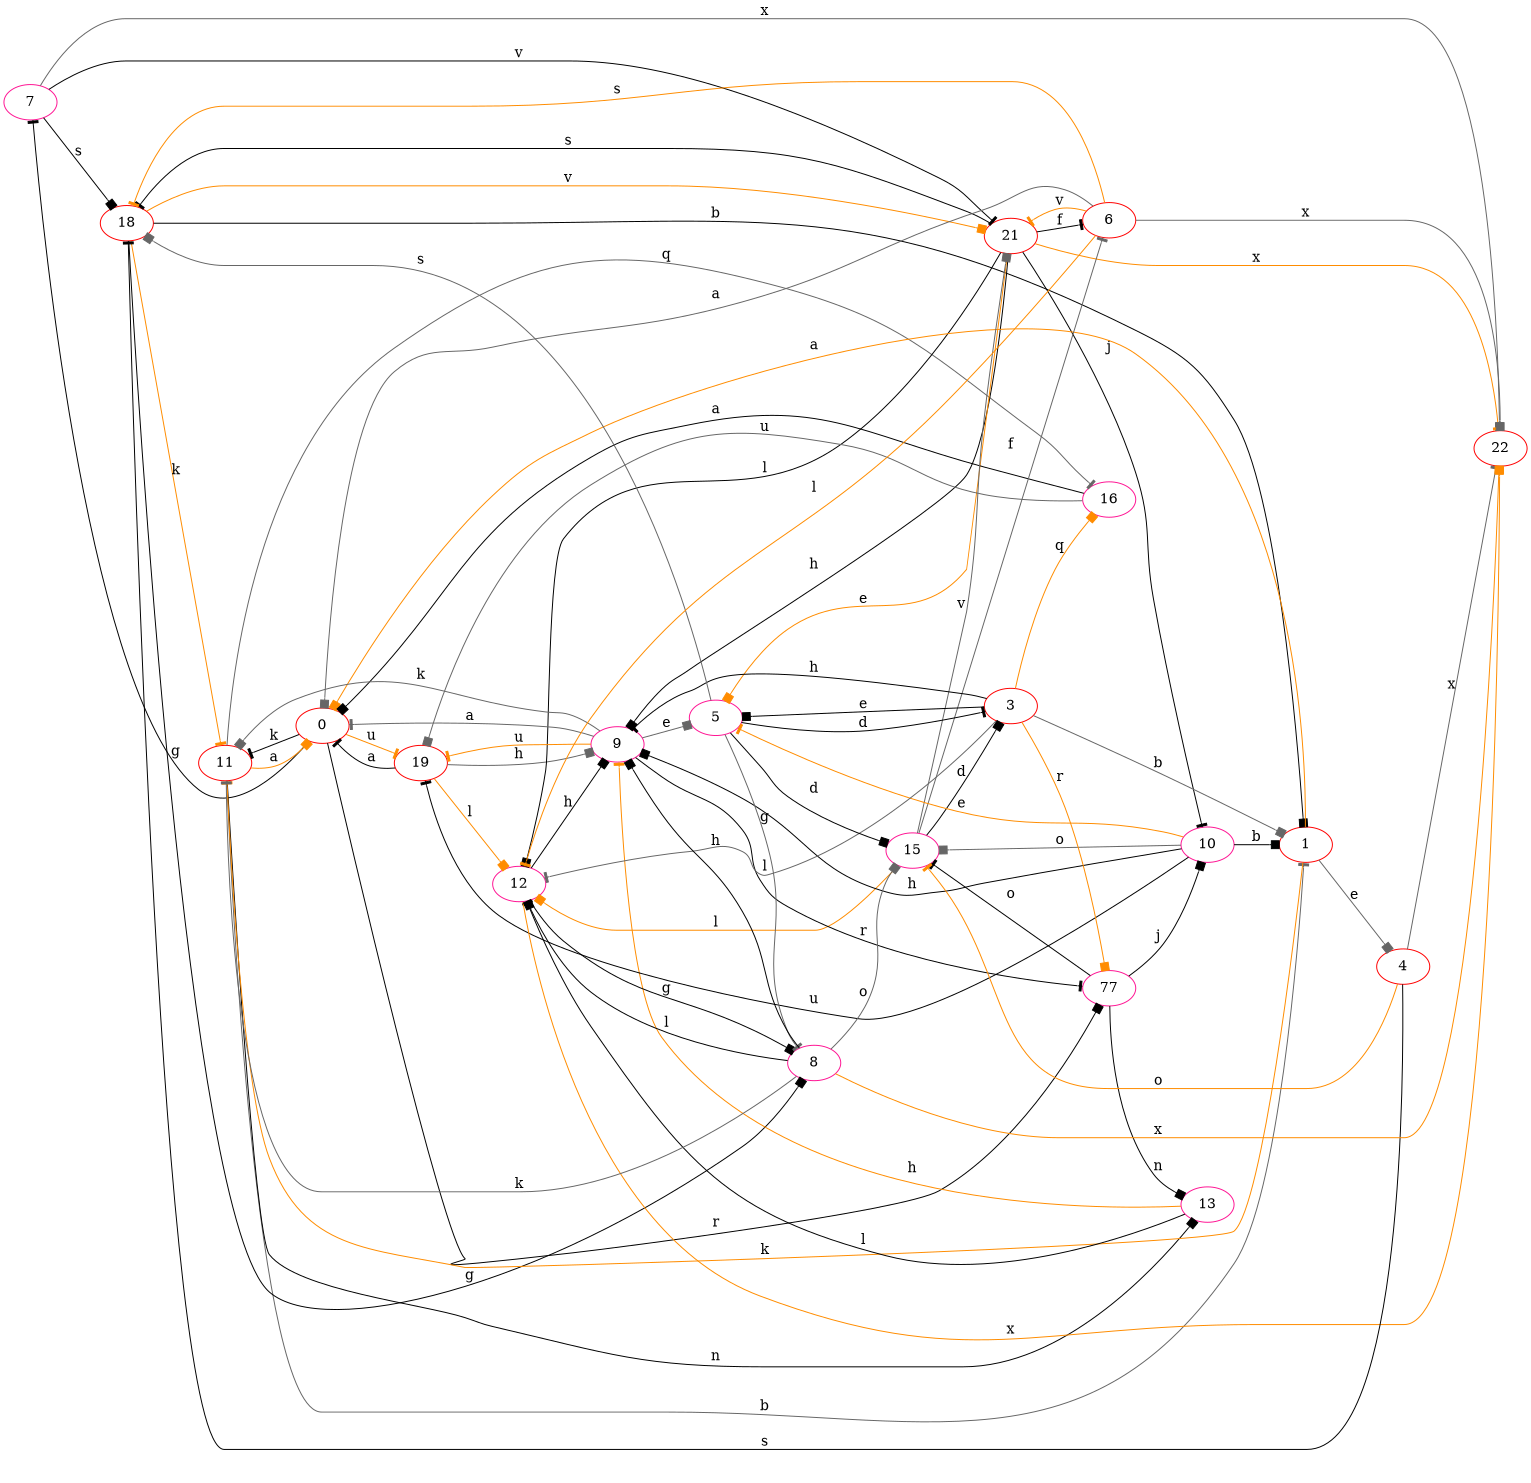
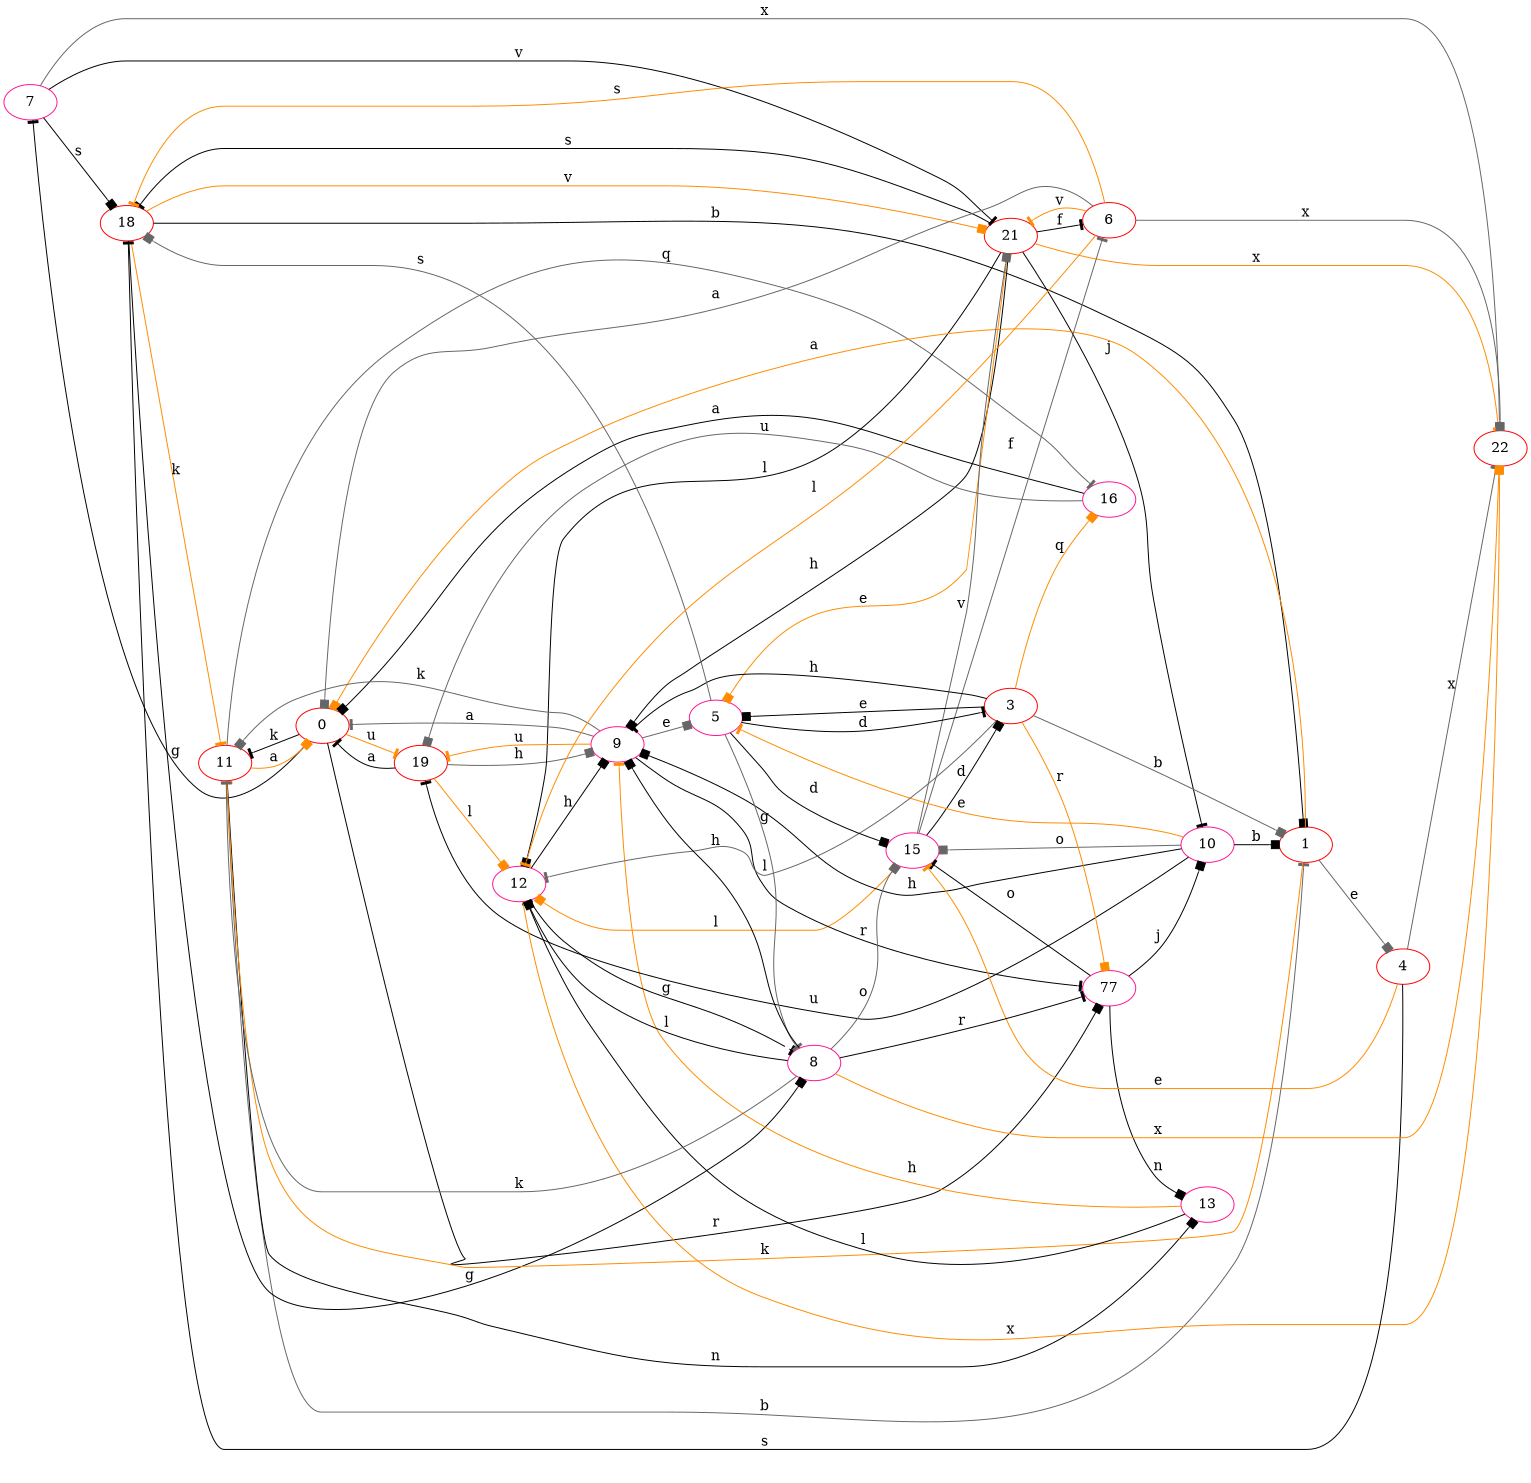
  strict digraph {
    rankdir=LR
    node [color=deeppink]
    edge [arrowhead=box color=black]
    7
    0 [color=red]
    11 [color=red]
    n4 [label=77]
    19 [color=red]
    18 [color=red]
    22 [color=red]
    21 [color=red]
    1 [color=red]
    16
    13
    15
    10
    9
    12
    4 [color=red]
    3 [color=red]
    5
    8
    6 [color=red]
    7 -> 18 [label=s]
    7 -> 22 [color=gray40 label=x]
    7 -> 21 [arrowhead=tee label=v]
    0 -> 7 [arrowhead=tee label=g]
    0 -> 11 [arrowhead=tee label=k]
    0 -> n4 [label=r]
    0 -> 19 [arrowhead=tee color=darkorange label=u]
    11 -> 0 [color=darkorange label=a]
    11 -> 1 [arrowhead=tee color=gray40 label=b]
    11 -> 16 [arrowhead=tee color=gray40 label=q]
    11 -> 13 [label=n]
    n4 -> 13 [label=n]
    n4 -> 15 [arrowhead=tee label=o]
    n4 -> 10 [label=j]
    19 -> 0 [arrowhead=tee label=a]
    19 -> 9 [color=gray40 label=h]
    19 -> 12 [color=darkorange label=l]
    18 -> 11 [arrowhead=tee color=darkorange label=k]
    18 -> 21 [color=darkorange label=v]
    18 -> 1 [label=b]
    18 -> 8 [label=g]
    21 -> 18 [arrowhead=tee label=s]
    21 -> 22 [arrowhead=tee color=darkorange label=x]
    21 -> 10 [arrowhead=tee label=j]
    21 -> 9 [label=h]
    21 -> 12 [label=l]
    21 -> 5 [color=darkorange label=e]
    21 -> 6 [arrowhead=tee label=f]
    1 -> 0 [color=darkorange label=a]
    1 -> 11 [arrowhead=tee color=darkorange label=k]
    1 -> 4 [color=gray40 label=e]
    16 -> 0 [label=a]
    16 -> 19 [color=gray40 label=u]
    13 -> 9 [arrowhead=tee color=darkorange label=h]
    13 -> 12 [arrowhead=tee label=l]
    15 -> 21 [color=gray40 label=v]
    15 -> 12 [color=darkorange label=l]
    15 -> 3 [label=d]
    15 -> 6 [arrowhead=tee color=gray40 label=f]
    10 -> 19 [arrowhead=tee label=u]
    10 -> 1 [label=b]
    10 -> 15 [color=gray40 label=o]
    10 -> 9 [label=h]
    10 -> 5 [arrowhead=tee color=darkorange label=e]
    9 -> 0 [arrowhead=tee color=gray40 label=a]
    9 -> 11 [color=gray40 label=k]
    9 -> n4 [arrowhead=tee label=r]
    9 -> 19 [arrowhead=tee color=darkorange label=u]
    9 -> 5 [color=gray40 label=e]
    12 -> 22 [color=darkorange label=x]
    12 -> 9 [label=h]
-   12 -> 8 [label=g]
+   12 -> 8 [arrowhead=tee label=g]
    4 -> 18 [arrowhead=tee label=s]
    4 -> 22 [arrowhead=tee color=gray40 label=x]
-   4 -> 15 [arrowhead=tee color=darkorange label=o]
+   4 -> 15 [arrowhead=tee color=darkorange label=e]
    3 -> n4 [color=darkorange label=r]
    3 -> 1 [color=gray40 label=b]
    3 -> 16 [color=darkorange label=q]
    3 -> 9 [arrowhead=tee label=h]
    3 -> 12 [arrowhead=tee color=gray40 label=l]
    3 -> 5 [label=e]
    5 -> 18 [color=gray40 label=s]
    5 -> 15 [label=d]
    5 -> 3 [arrowhead=tee label=d]
    5 -> 8 [arrowhead=tee color=gray40 label=g]
    8 -> 11 [arrowhead=tee color=gray40 label=k]
+   8 -> n4 [arrowhead=tee label=r]
    8 -> 22 [color=darkorange label=x]
    8 -> 15 [color=gray40 label=o]
    8 -> 9 [label=h]
    8 -> 12 [label=l]
    6 -> 0 [color=gray40 label=a]
    6 -> 18 [arrowhead=tee color=darkorange label=s]
    6 -> 22 [color=gray40 label=x]
    6 -> 21 [arrowhead=tee color=darkorange label=v]
    6 -> 12 [arrowhead=tee color=darkorange label=l]
  }
